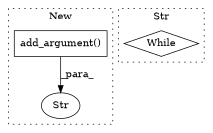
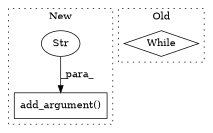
  digraph {
    n1 [a=75 l="20,62" label="add_argument()" s="5200,5231" shape=box]
    n2 [a=66 l=11 label=Str s=5220 shape=ellipse]
    n3 [a=52 l="6,11" label=While s="6316,6330" shape=diamond]
    subgraph cluster_1 {
      label=New
      style=dotted
      n1
      n2
    }
    subgraph cluster_2 {
-     label=Str
+     label=Old
      style=dotted
      n3
    }
-   n1 -> n2 [label=_para_]
+   n2 -> n1 [label=_para_]
  }
